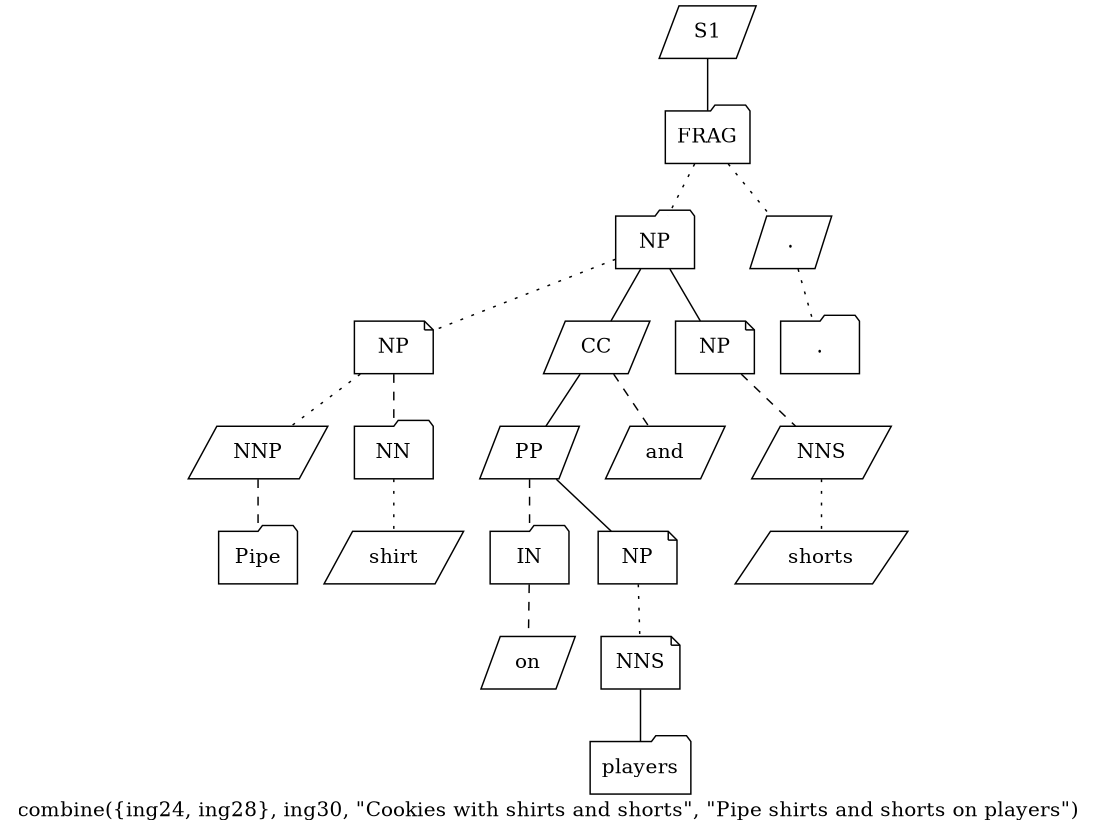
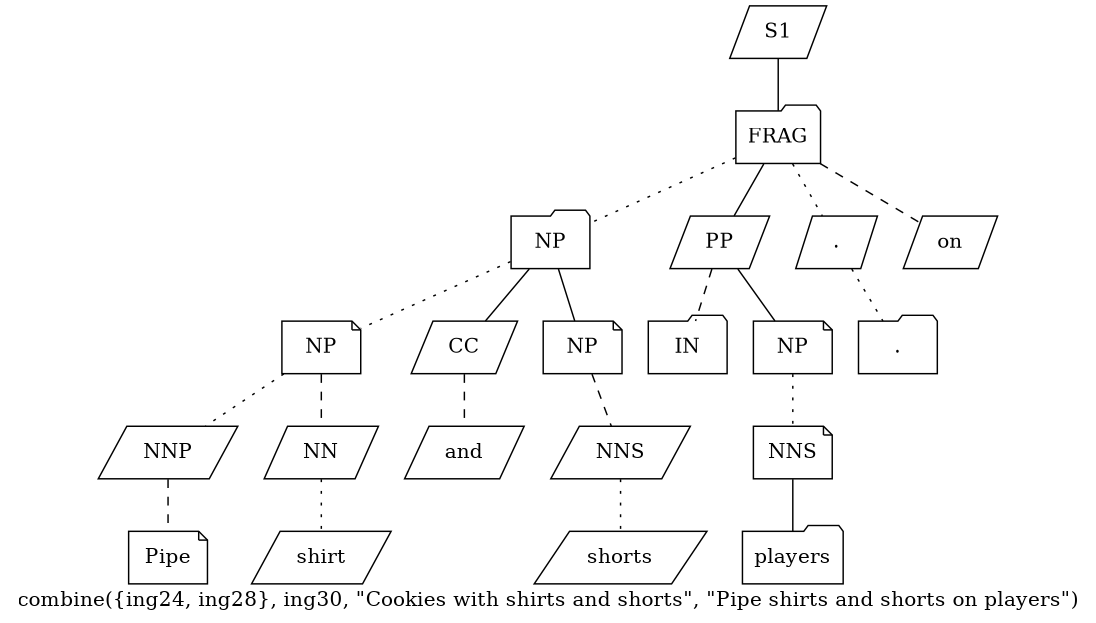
  graph {
    label="combine({ing24, ing28}, ing30, \"Cookies with shirts and shorts\", \"Pipe shirts and shorts on players\")"
    node [shape=parallelogram]
    edge [style=dotted]
    n1 [label=S1]
    n2 [label=FRAG shape=folder]
    n3 [label=NP shape=folder]
    n4 [label=PP]
    n5 [label="."]
    n6 [label=NP shape=note]
    n7 [label=CC]
    n8 [label=NP shape=note]
    n9 [label=IN shape=folder]
    n10 [label=NP shape=note]
    n11 [label="." shape=folder]
    n12 [label=NNP]
-   n13 [label=NN shape=folder]
+   n13 [label=NN]
    n14 [label=and]
    n15 [label=NNS]
-   n16 [label=Pipe shape=folder]
+   n16 [label=Pipe shape=note]
    n17 [label=shirt]
    n18 [label=shorts]
    n19 [label=on]
    n20 [label=NNS shape=note]
    n21 [label=players shape=folder]
    n1 -- n2 [style=solid]
    n2 -- n3
-   n7 -- n4 [style=solid]
+   n2 -- n4 [style=solid]
    n2 -- n5
    n3 -- n6
    n3 -- n7 [style=solid]
    n3 -- n8 [style=solid]
    n4 -- n9 [style=dashed]
    n4 -- n10 [style=solid]
    n5 -- n11
    n6 -- n12
    n6 -- n13 [style=dashed]
    n7 -- n14 [style=dashed]
    n8 -- n15 [style=dashed]
-   n9 -- n19 [style=dashed]
+   n2 -- n19 [style=dashed]
    n10 -- n20
    n12 -- n16 [style=dashed]
    n13 -- n17
    n15 -- n18
    n20 -- n21 [style=solid]
  }
